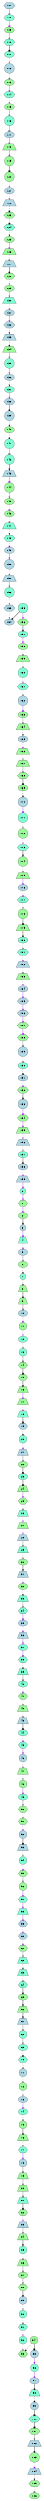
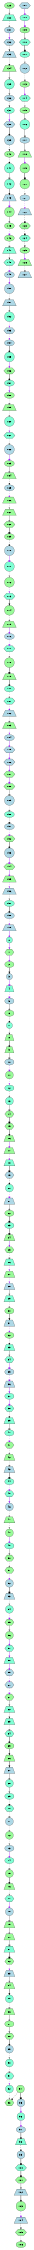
  strict digraph {
    node [component_delay=8 fillcolor=palegreen shape=trapezium style=filled]
    edge [arrowhead=dot color=gray40 style=bold wire_delay=4]
    0 [component_delay=10 fillcolor=aquamarine shape=circle]
    1 [component_delay=2 shape=hexagon]
    2 [component_delay=2 shape=ellipse]
    3 [component_delay=3 fillcolor=lightblue shape=circle]
    4 [component_delay=9 fillcolor=aquamarine]
    5 [fillcolor=lightblue shape=ellipse]
    6 [component_delay=9 shape=ellipse]
    7 [component_delay=6 fillcolor=aquamarine shape=circle]
    8 [component_delay=2]
    9 [component_delay=6]
    10 [component_delay=6 fillcolor=lightblue shape=ellipse]
    11 [component_delay=7 shape=circle]
    12 [fillcolor=aquamarine shape=ellipse]
    13 [fillcolor=aquamarine shape=circle]
    14 [component_delay=4 shape=hexagon]
    15 [component_delay=1 shape=hexagon]
    16
    17 [component_delay=10]
    18 [component_delay=7 fillcolor=aquamarine]
    19 [component_delay=10 fillcolor=lightblue shape=hexagon]
    20 [fillcolor=aquamarine shape=circle]
    21 [component_delay=1 fillcolor=lightblue]
    22 [component_delay=5 shape=ellipse]
    23 [component_delay=4 fillcolor=aquamarine shape=ellipse]
    24 [component_delay=2]
    25 [component_delay=10 shape=hexagon]
    26 [fillcolor=aquamarine]
    27 [component_delay=3]
    28 [component_delay=4 fillcolor=lightblue]
    29 [component_delay=10 fillcolor=aquamarine]
    30 [component_delay=7 shape=ellipse]
    31 [component_delay=2 fillcolor=lightblue]
    32 [component_delay=1 shape=ellipse]
    33 [component_delay=4 fillcolor=aquamarine]
    34 [component_delay=1 fillcolor=aquamarine shape=hexagon]
    35 [component_delay=4 fillcolor=lightblue shape=ellipse]
    36 [component_delay=4 fillcolor=lightblue]
    37 [component_delay=10 fillcolor=aquamarine shape=ellipse]
    38 [component_delay=9 fillcolor=aquamarine shape=hexagon]
    39 [component_delay=9 fillcolor=aquamarine]
    40 [component_delay=1 fillcolor=aquamarine shape=ellipse]
    41 [component_delay=5 shape=hexagon]
    42 [component_delay=9]
    43 [component_delay=5 fillcolor=lightblue]
    44 [fillcolor=aquamarine shape=ellipse]
    45 [component_delay=2 fillcolor=aquamarine shape=hexagon]
    46 [component_delay=10 fillcolor=lightblue shape=circle]
    47 [component_delay=6]
    48 [component_delay=4 shape=circle]
    49 [component_delay=4 fillcolor=aquamarine shape=ellipse]
    50 [component_delay=7 shape=hexagon]
    51 [component_delay=4 shape=hexagon]
    52 [fillcolor=lightblue shape=circle]
    53 [component_delay=10 fillcolor=lightblue]
    54 [component_delay=1 fillcolor=aquamarine shape=circle]
    55 [shape=hexagon]
    56 [component_delay=7 shape=circle]
    57 [component_delay=10 fillcolor=aquamarine shape=hexagon]
    58 [component_delay=6 fillcolor=aquamarine]
    59 [component_delay=1 fillcolor=lightblue shape=hexagon]
    60 [component_delay=9 fillcolor=lightblue shape=hexagon]
    61 [component_delay=2 shape=hexagon]
    62 [fillcolor=aquamarine]
    63 [component_delay=10 fillcolor=aquamarine]
    64 [component_delay=7 fillcolor=aquamarine shape=hexagon]
    65 [component_delay=2 shape=ellipse]
    66 [component_delay=5]
    67 [component_delay=10 fillcolor=lightblue]
    68 [component_delay=2 fillcolor=aquamarine shape=circle]
    69 [component_delay=3 fillcolor=aquamarine shape=ellipse]
    70 [component_delay=6 fillcolor=aquamarine shape=hexagon]
    71 [component_delay=10 fillcolor=lightblue shape=circle]
    72 [component_delay=6 shape=circle]
    73 [component_delay=10 fillcolor=lightblue shape=ellipse]
    74 [component_delay=9 fillcolor=aquamarine shape=ellipse]
    75 [component_delay=10 shape=circle]
    76 [component_delay=3]
    77 [component_delay=7 fillcolor=aquamarine shape=hexagon]
    78 [component_delay=4 fillcolor=lightblue shape=circle]
    79 [component_delay=1]
    80 [component_delay=1]
    81 [component_delay=9 fillcolor=aquamarine]
    82 [component_delay=2 shape=hexagon]
    83 [component_delay=9 fillcolor=lightblue]
    84 [component_delay=5]
    85 [component_delay=6 fillcolor=aquamarine shape=circle]
    86
    87 [component_delay=4 shape=ellipse]
    88 [shape=hexagon]
    89 [component_delay=5 fillcolor=lightblue shape=circle]
    90 [component_delay=2 fillcolor=aquamarine shape=circle]
    91 [component_delay=7 fillcolor=aquamarine shape=hexagon]
    92 [component_delay=5 fillcolor=aquamarine shape=circle]
    93 [component_delay=7 shape=hexagon]
    94 [shape=circle]
    95 [component_delay=7 fillcolor=lightblue shape=circle]
    96 [component_delay=10 fillcolor=aquamarine shape=circle]
    97 [component_delay=1 fillcolor=lightblue shape=ellipse]
    98 [component_delay=2 fillcolor=aquamarine]
    99 [component_delay=9 fillcolor=lightblue shape=circle]
    100 [component_delay=3 fillcolor=aquamarine shape=hexagon]
    101 [component_delay=10 shape=hexagon]
    102 [fillcolor=lightblue]
    103 [component_delay=5 shape=circle]
    104 [component_delay=1 fillcolor=lightblue]
    105 [shape=hexagon]
    106 [component_delay=6 shape=ellipse]
    107 [fillcolor=lightblue shape=hexagon]
    108 [fillcolor=aquamarine shape=ellipse]
    109 [component_delay=4 shape=ellipse]
    110 [component_delay=6 fillcolor=aquamarine shape=hexagon]
    111 [component_delay=1 fillcolor=aquamarine shape=ellipse]
    112 [component_delay=4 fillcolor=lightblue shape=circle]
    113 [component_delay=4 shape=ellipse]
    114 [component_delay=10 fillcolor=aquamarine shape=hexagon]
    115 [component_delay=7 shape=ellipse]
    116 [component_delay=3 fillcolor=aquamarine shape=circle]
    117 [component_delay=2 fillcolor=lightblue shape=ellipse]
    118 [component_delay=5]
    119 [component_delay=4 shape=circle]
    120 [component_delay=5 shape=circle]
    121 [component_delay=6 fillcolor=lightblue shape=ellipse]
    122 [component_delay=3 fillcolor=lightblue]
    123 [component_delay=2 shape=hexagon]
    124 [component_delay=1 fillcolor=aquamarine shape=hexagon]
    125 [component_delay=10 shape=ellipse]
    126 [component_delay=6]
    127 [component_delay=7 fillcolor=lightblue]
-   128 [component_delay=5 shape=hexagon]
    129 [component_delay=7 shape=ellipse]
    130 [component_delay=3 fillcolor=aquamarine]
    131 [component_delay=2 fillcolor=lightblue shape=ellipse]
    132 [component_delay=3 fillcolor=lightblue shape=hexagon]
    133 [component_delay=5 fillcolor=lightblue]
    134
    135 [component_delay=2 fillcolor=aquamarine shape=circle]
    136 [component_delay=3 fillcolor=lightblue shape=ellipse]
    137 [component_delay=6 fillcolor=aquamarine shape=ellipse]
    138 [component_delay=3 fillcolor=lightblue shape=hexagon]
    139 [component_delay=3 fillcolor=lightblue shape=circle]
    140 [component_delay=2 shape=ellipse]
    141 [component_delay=3 fillcolor=aquamarine shape=circle]
    142 [component_delay=4 fillcolor=aquamarine shape=circle]
    143 [component_delay=5 fillcolor=lightblue]
    144 [component_delay=5 shape=circle]
    145 [component_delay=2 shape=ellipse]
    146 [component_delay=3 shape=ellipse]
    147 [component_delay=10 fillcolor=aquamarine]
    148 [component_delay=3 fillcolor=aquamarine shape=hexagon]
    149 [component_delay=3 fillcolor=lightblue shape=ellipse]
    150 [component_delay=2 fillcolor=lightblue shape=circle]
    151 [component_delay=10 fillcolor=lightblue]
    152 [component_delay=9 fillcolor=aquamarine shape=circle]
    153 [component_delay=3 fillcolor=lightblue shape=hexagon]
    154 [component_delay=4 fillcolor=lightblue shape=ellipse]
    155 [component_delay=4 fillcolor=aquamarine shape=circle]
    156 [shape=hexagon]
    157 [component_delay=9 fillcolor=aquamarine shape=ellipse]
    158 [shape=ellipse]
    159 [component_delay=7]
    160 [component_delay=3 fillcolor=aquamarine shape=circle]
    161 [component_delay=1 fillcolor=aquamarine shape=hexagon]
    162 [component_delay=2 fillcolor=lightblue shape=circle]
    163 [component_delay=6 shape=ellipse]
    164 [component_delay=4]
    165 [component_delay=7 fillcolor=lightblue shape=ellipse]
    166 [component_delay=1]
    167 [component_delay=1]
    168 [shape=hexagon]
    169 [component_delay=1 shape=ellipse]
    170 [fillcolor=lightblue shape=circle]
    171 [component_delay=3 fillcolor=aquamarine shape=circle]
    172 [component_delay=5 shape=circle]
    173 [component_delay=2 fillcolor=aquamarine shape=hexagon]
    174 [component_delay=5 shape=circle]
    175 [component_delay=1]
    176 [component_delay=3 fillcolor=lightblue shape=ellipse]
    177 [component_delay=4 fillcolor=aquamarine shape=hexagon]
    178 [shape=circle]
    179 [component_delay=3]
    180 [component_delay=2 fillcolor=aquamarine shape=ellipse]
    181 [component_delay=3 fillcolor=aquamarine shape=hexagon]
    182 [component_delay=10 fillcolor=lightblue]
    183
    184 [fillcolor=lightblue shape=ellipse]
    185 [component_delay=5 fillcolor=lightblue shape=hexagon]
    186 [component_delay=10 fillcolor=lightblue shape=hexagon]
    187 [component_delay=4 shape=hexagon]
    188 [component_delay=7 shape=hexagon]
    189 [component_delay=6 fillcolor=lightblue shape=circle]
    190 [component_delay=5 fillcolor=aquamarine shape=ellipse]
    191 [component_delay=6 fillcolor=lightblue shape=ellipse]
    192 [component_delay=5 shape=hexagon]
    193 [component_delay=6 fillcolor=lightblue shape=circle]
    194 [component_delay=4 shape=hexagon]
    195 [component_delay=2]
    196 [component_delay=3 fillcolor=lightblue]
    197 [component_delay=2 fillcolor=aquamarine shape=ellipse]
    198 [component_delay=5 fillcolor=lightblue shape=ellipse]
    199 [component_delay=6 fillcolor=lightblue]
    0 -> 1 [arrowhead=normal color=purple wire_delay=5]
    1 -> 2 [color=purple wire_delay=1]
    2 -> 3 [arrowhead=normal color=black wire_delay=1]
    3 -> 4 [arrowhead=box color=purple wire_delay=3]
    4 -> 5 [arrowhead=box color=purple style=dashed wire_delay=0]
    5 -> 6 [wire_delay=0]
    6 -> 7 [color=black style=dashed wire_delay=8]
    7 -> 8 [arrowhead=normal color=black style=dashed wire_delay=5]
    8 -> 9 [color=black wire_delay=8]
    9 -> 10 [arrowhead=box wire_delay=15]
    10 -> 11 [arrowhead=box color=purple style=dashed]
    11 -> 12 [arrowhead=normal color=purple style=dashed wire_delay=3]
    12 -> 13 [style=dashed wire_delay=7]
    13 -> 14 [arrowhead=box]
    14 -> 15 [arrowhead=box color=black wire_delay=5]
    15 -> 16 [color=black wire_delay=13]
    16 -> 17 [color=purple wire_delay=1]
    17 -> 18 [color=purple style=dashed wire_delay=8]
    18 -> 19 [arrowhead=box color=black wire_delay=0]
    19 -> 20 [color=black style=dashed]
    20 -> 21 [arrowhead=box color=purple style=dashed wire_delay=1]
    21 -> 22 [wire_delay=6]
    22 -> 23 [arrowhead=box color=black]
    23 -> 24 [arrowhead=box color=black wire_delay=3]
    24 -> 25 [arrowhead=normal color=purple wire_delay=10]
    25 -> 26 [arrowhead=box style=dashed wire_delay=2]
    26 -> 27 [arrowhead=normal color=purple style=dashed wire_delay=5]
    27 -> 28 [arrowhead=normal color=purple style=dashed wire_delay=1]
    28 -> 29 [arrowhead=normal wire_delay=5]
    29 -> 30 [style=dashed wire_delay=16]
    30 -> 31 [arrowhead=normal color=black]
    31 -> 32 [color=purple style=dashed wire_delay=3]
    32 -> 33 [color=black style=dashed wire_delay=11]
    33 -> 34 [arrowhead=normal wire_delay=2]
    34 -> 35 [arrowhead=box color=purple]
    35 -> 36 [arrowhead=box color=purple style=dashed wire_delay=12]
    36 -> 37 [arrowhead=normal color=purple wire_delay=11]
    37 -> 38 [arrowhead=box color=purple]
    38 -> 39 [color=black style=dashed]
    39 -> 40 [arrowhead=box wire_delay=6]
    40 -> 41 [arrowhead=box color=purple style=dashed wire_delay=0]
    41 -> 42 [style=dashed wire_delay=9]
    42 -> 43 [arrowhead=box style=dashed wire_delay=5]
    43 -> 44 [arrowhead=box color=black wire_delay=9]
    44 -> 45 [arrowhead=box color=purple style=dashed wire_delay=1]
    45 -> 46 [arrowhead=normal color=purple wire_delay=9]
    46 -> 47 [style=dashed wire_delay=0]
    47 -> 48 [arrowhead=normal style=dashed wire_delay=2]
    48 -> 49 [color=purple wire_delay=0]
    49 -> 50 [arrowhead=normal wire_delay=9]
    50 -> 51 [style=dashed wire_delay=5]
    51 -> 52 [color=purple style=dashed wire_delay=10]
    52 -> 53 [arrowhead=box color=black wire_delay=9]
    53 -> 54 [arrowhead=normal style=dashed wire_delay=0]
    54 -> 55 [arrowhead=box color=purple style=dashed]
    55 -> 56 [arrowhead=normal wire_delay=0]
    56 -> 57 [color=purple wire_delay=7]
    57 -> 58 [arrowhead=normal color=purple wire_delay=9]
    58 -> 59 [color=purple wire_delay=2]
    59 -> 60 [color=purple style=dashed wire_delay=8]
    60 -> 61 [arrowhead=box color=purple style=dashed wire_delay=3]
    61 -> 62 [arrowhead=normal]
    62 -> 63 [arrowhead=normal color=black style=dashed]
    63 -> 64 [arrowhead=box style=dashed wire_delay=0]
    64 -> 65 [color=black wire_delay=15]
    65 -> 66 [arrowhead=normal color=black wire_delay=3]
    66 -> 67 [arrowhead=normal color=black]
    67 -> 68 [wire_delay=14]
    68 -> 69 [arrowhead=normal wire_delay=0]
    69 -> 70 [arrowhead=box color=black style=dashed wire_delay=1]
    70 -> 71 [arrowhead=box style=dashed wire_delay=8]
    71 -> 72 [style=dashed]
    72 -> 73 [arrowhead=normal style=dashed wire_delay=3]
    73 -> 74 [color=purple wire_delay=16]
    74 -> 75 [arrowhead=box style=dashed wire_delay=3]
    75 -> 76 [color=black wire_delay=1]
    76 -> 77 [arrowhead=normal style=dashed wire_delay=9]
    77 -> 78 [color=purple wire_delay=1]
    78 -> 79 [arrowhead=box wire_delay=5]
    79 -> 80
    80 -> 81 [arrowhead=box wire_delay=0]
    81 -> 82 [arrowhead=box color=black wire_delay=17]
    82 -> 83 [arrowhead=normal color=purple style=dashed wire_delay=7]
    83 -> 84 [arrowhead=normal wire_delay=3]
    84 -> 85 [arrowhead=normal color=black wire_delay=13]
    85 -> 86 [arrowhead=box style=dashed wire_delay=3]
    86 -> 87 [wire_delay=5]
    87 -> 88 [arrowhead=normal wire_delay=14]
    88 -> 89 [color=black wire_delay=2]
    89 -> 90 [arrowhead=normal style=dashed wire_delay=0]
    90 -> 91 [arrowhead=box style=dashed wire_delay=6]
    91 -> 92 [arrowhead=normal color=purple style=dashed]
    92 -> 93 [arrowhead=normal style=dashed wire_delay=9]
    94 -> 93 [color=black style=dashed wire_delay=5]
    94 -> 95 [arrowhead=box color=black wire_delay=0]
    95 -> 96 [arrowhead=normal color=purple wire_delay=6]
    96 -> 97 [color=purple wire_delay=9]
    97 -> 98 [color=black wire_delay=9]
    98 -> 99 [color=black style=dashed wire_delay=5]
    99 -> 100 [arrowhead=box color=black wire_delay=16]
    100 -> 101 [arrowhead=box color=black wire_delay=0]
    101 -> 102 [arrowhead=normal wire_delay=1]
    102 -> 103 [color=black wire_delay=3]
    103 -> 104 [arrowhead=box color=purple style=dashed wire_delay=0]
    104 -> 105 [arrowhead=normal color=black style=dashed]
    105 -> 106 [arrowhead=box style=dashed wire_delay=8]
    107 -> 108 [color=purple wire_delay=3]
    108 -> 109 [arrowhead=box color=purple wire_delay=12]
    109 -> 110 [wire_delay=14]
    110 -> 111 [arrowhead=box color=black wire_delay=6]
    111 -> 112 [arrowhead=normal style=dashed wire_delay=8]
    112 -> 113 [arrowhead=box style=dashed wire_delay=7]
    113 -> 114 [color=purple wire_delay=7]
    114 -> 115 [arrowhead=normal style=dashed wire_delay=7]
    115 -> 116
    116 -> 117 [arrowhead=box wire_delay=1]
    117 -> 118
    118 -> 119 [color=purple wire_delay=0]
    119 -> 120 [arrowhead=box color=black wire_delay=8]
    120 -> 121 [arrowhead=normal style=dashed wire_delay=19]
    121 -> 122 [arrowhead=normal color=purple style=dashed wire_delay=0]
    122 -> 123 [arrowhead=box color=black style=dashed wire_delay=14]
    123 -> 124 [arrowhead=box color=black style=dashed wire_delay=7]
    124 -> 125 [arrowhead=normal color=black style=dashed wire_delay=3]
    125 -> 126 [color=purple wire_delay=5]
    126 -> 127 [arrowhead=box style=dashed wire_delay=8]
-   127 -> 128 [color=black]
-   128 -> 129 [arrowhead=normal style=dashed wire_delay=1]
    129 -> 130 [arrowhead=normal wire_delay=0]
    130 -> 131 [style=dashed wire_delay=2]
    131 -> 132 [arrowhead=normal color=purple wire_delay=3]
    132 -> 133 [arrowhead=normal color=black style=dashed wire_delay=2]
    133 -> 134 [color=black style=dashed]
    134 -> 135 [arrowhead=normal wire_delay=7]
    135 -> 136 [arrowhead=normal wire_delay=6]
    136 -> 137 [arrowhead=normal color=black style=dashed wire_delay=7]
    137 -> 138 [arrowhead=normal color=purple wire_delay=9]
    138 -> 139 [color=black wire_delay=5]
    139 -> 140 [arrowhead=normal color=black style=dashed wire_delay=2]
    140 -> 141 [color=black style=dashed wire_delay=0]
    141 -> 142 [arrowhead=box wire_delay=8]
    142 -> 143 [arrowhead=normal color=black wire_delay=12]
    143 -> 144 [arrowhead=box color=purple wire_delay=7]
    144 -> 145 [arrowhead=normal]
    145 -> 146 [arrowhead=box color=purple style=dashed wire_delay=3]
    146 -> 147 [arrowhead=box style=dashed]
    147 -> 148 [arrowhead=normal color=black style=dashed wire_delay=9]
    148 -> 149 [arrowhead=box color=purple style=dashed wire_delay=2]
    149 -> 150 [arrowhead=normal color=purple wire_delay=1]
    150 -> 151 [style=dashed wire_delay=2]
    151 -> 152 [arrowhead=normal]
    152 -> 153 [arrowhead=normal color=purple style=dashed wire_delay=6]
    153 -> 154 [arrowhead=normal color=purple style=dashed wire_delay=7]
-   155 -> 154 [color=black wire_delay=12]
+   154 -> 155 [color=black wire_delay=12]
    155 -> 156 [arrowhead=normal color=purple wire_delay=8]
    156 -> 157 [color=black wire_delay=0]
    157 -> 158 [arrowhead=normal color=purple wire_delay=7]
    158 -> 159 [arrowhead=box style=dashed wire_delay=9]
    159 -> 160 [style=dashed wire_delay=0]
    160 -> 161 [arrowhead=normal color=purple style=dashed wire_delay=8]
    161 -> 162 [style=dashed]
    162 -> 163 [arrowhead=box color=purple wire_delay=5]
    163 -> 164 [wire_delay=8]
    164 -> 165 [arrowhead=normal color=black style=dashed wire_delay=5]
    165 -> 166 [color=purple style=dashed wire_delay=12]
    166 -> 167 [arrowhead=normal style=dashed wire_delay=6]
    167 -> 168
    168 -> 169 [arrowhead=box color=black wire_delay=2]
    169 -> 170 [color=black style=dashed wire_delay=3]
    170 -> 171 [arrowhead=box color=purple wire_delay=0]
    171 -> 172 [arrowhead=normal style=dashed wire_delay=2]
    172 -> 173 [arrowhead=normal color=purple style=dashed wire_delay=21]
    173 -> 174 [arrowhead=normal color=black wire_delay=7]
    174 -> 175 [style=dashed wire_delay=2]
    175 -> 176 [color=purple wire_delay=2]
    176 -> 177 [arrowhead=box color=purple style=dashed wire_delay=1]
    177 -> 178 [arrowhead=normal style=dashed wire_delay=8]
    178 -> 179 [arrowhead=box color=black wire_delay=16]
    179 -> 180 [color=black wire_delay=3]
    180 -> 181 [style=dashed wire_delay=7]
    181 -> 182 [color=purple style=dashed wire_delay=10]
    182 -> 183 [arrowhead=box style=dashed]
    183 -> 184 [arrowhead=normal color=purple style=dashed wire_delay=11]
    184 -> 185 [color=purple wire_delay=7]
    185 -> 186 [color=purple wire_delay=3]
    186 -> 187 [color=purple wire_delay=11]
    187 -> 188 [arrowhead=box color=purple wire_delay=0]
    188 -> 189 [arrowhead=box wire_delay=2]
    189 -> 190 [arrowhead=box style=dashed wire_delay=14]
    190 -> 191 [arrowhead=box color=black style=dashed wire_delay=3]
    191 -> 192 [arrowhead=box color=purple style=dashed]
    192 -> 193 [color=black wire_delay=7]
    193 -> 194 [arrowhead=box color=purple wire_delay=2]
    194 -> 195 [color=purple wire_delay=1]
    195 -> 196 [arrowhead=normal color=purple style=dashed wire_delay=12]
    196 -> 197 [arrowhead=normal style=dashed wire_delay=18]
    197 -> 198 [color=black wire_delay=1]
    198 -> 199 [color=purple style=dashed wire_delay=0]
    199 -> 0 [color=purple wire_delay=15]
  }
